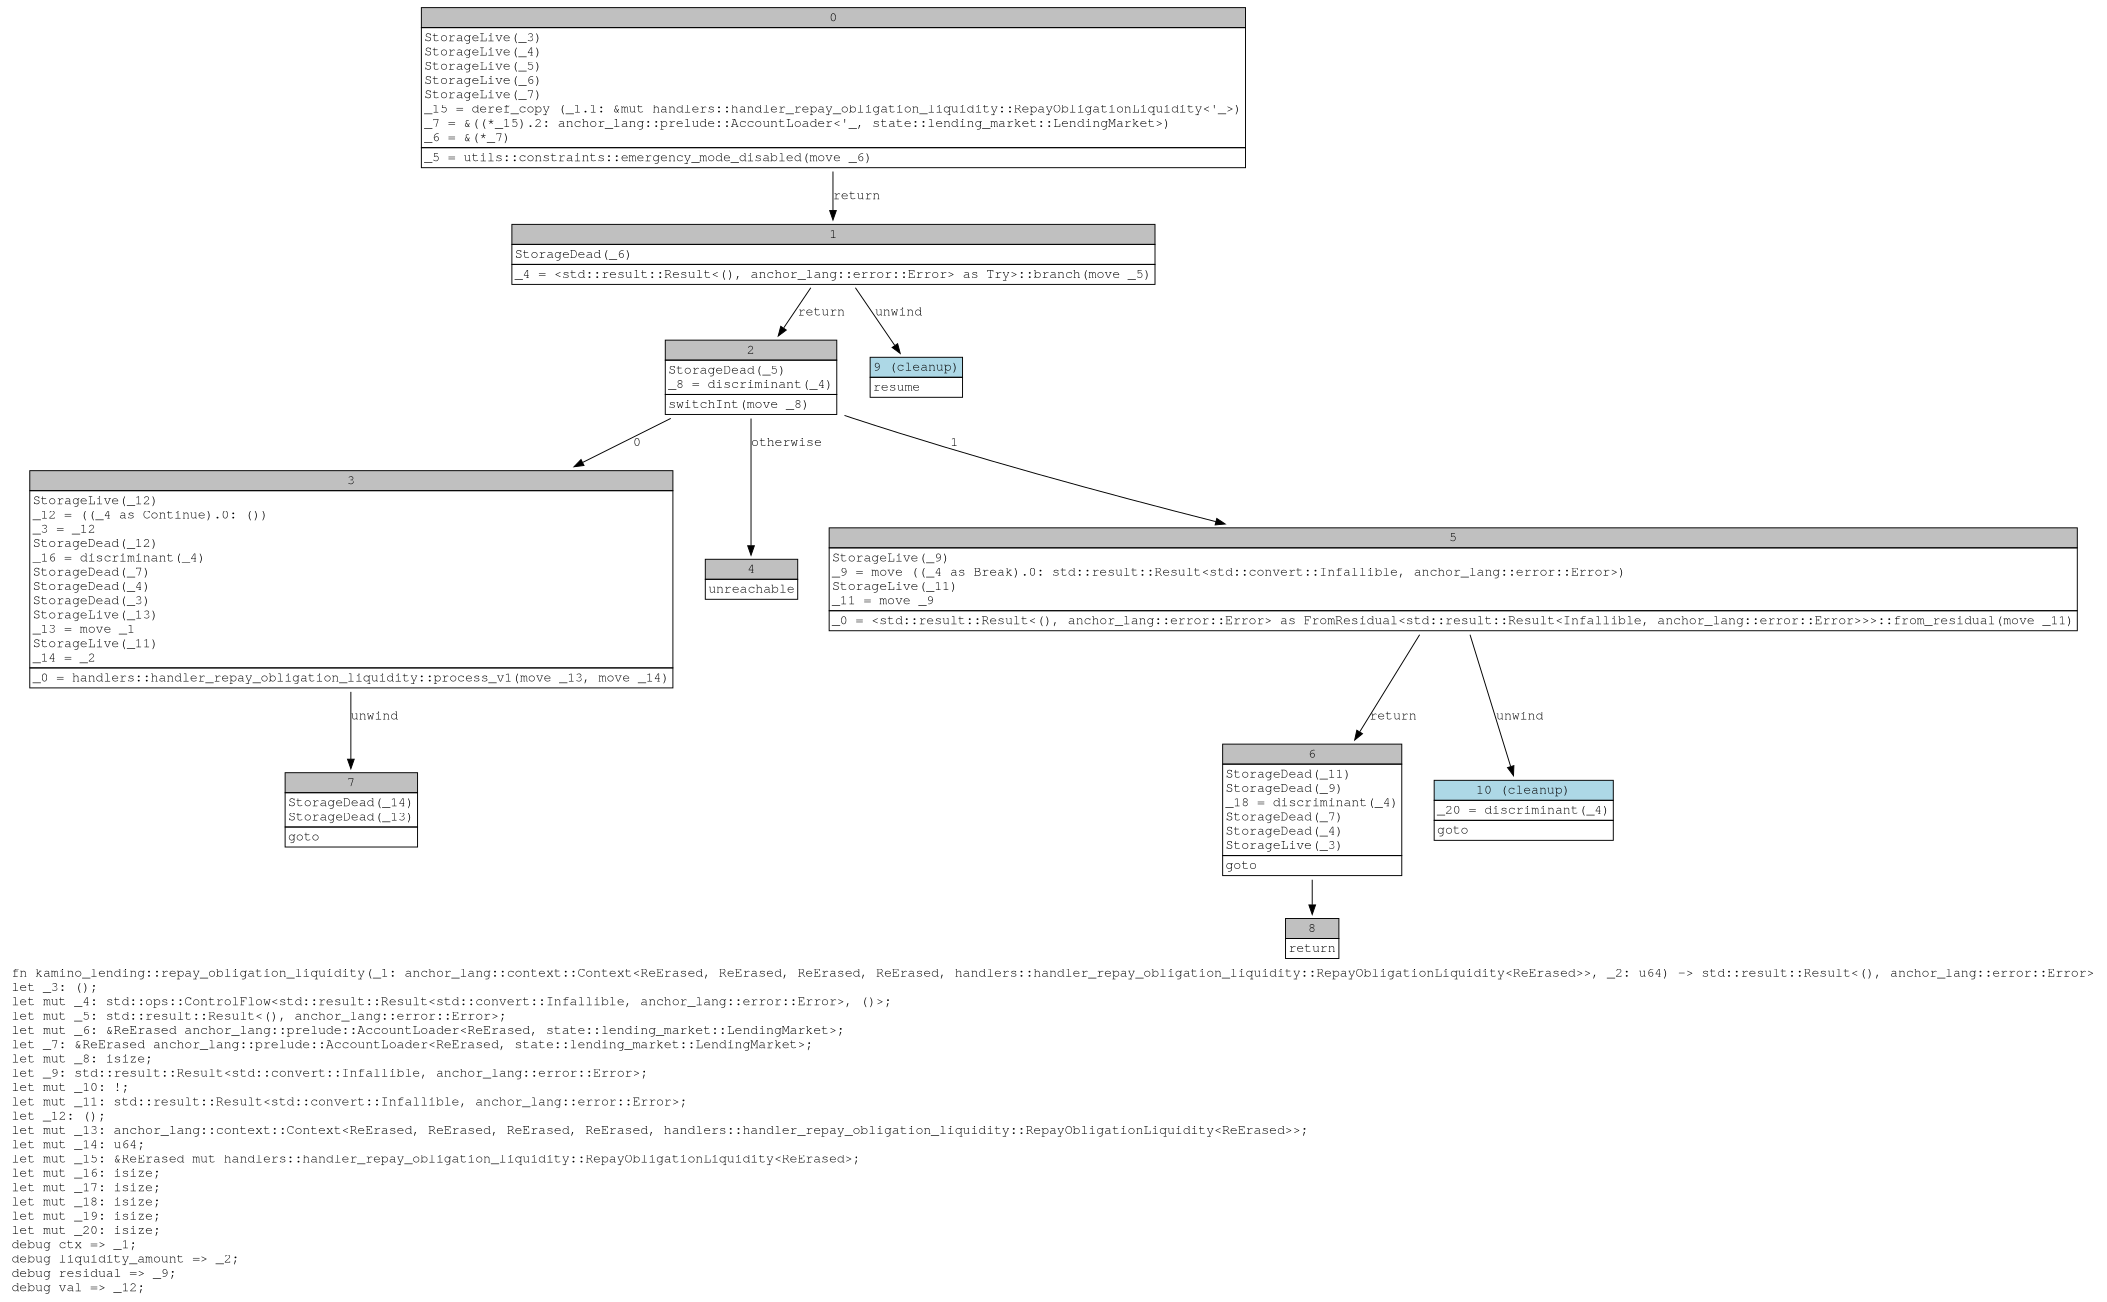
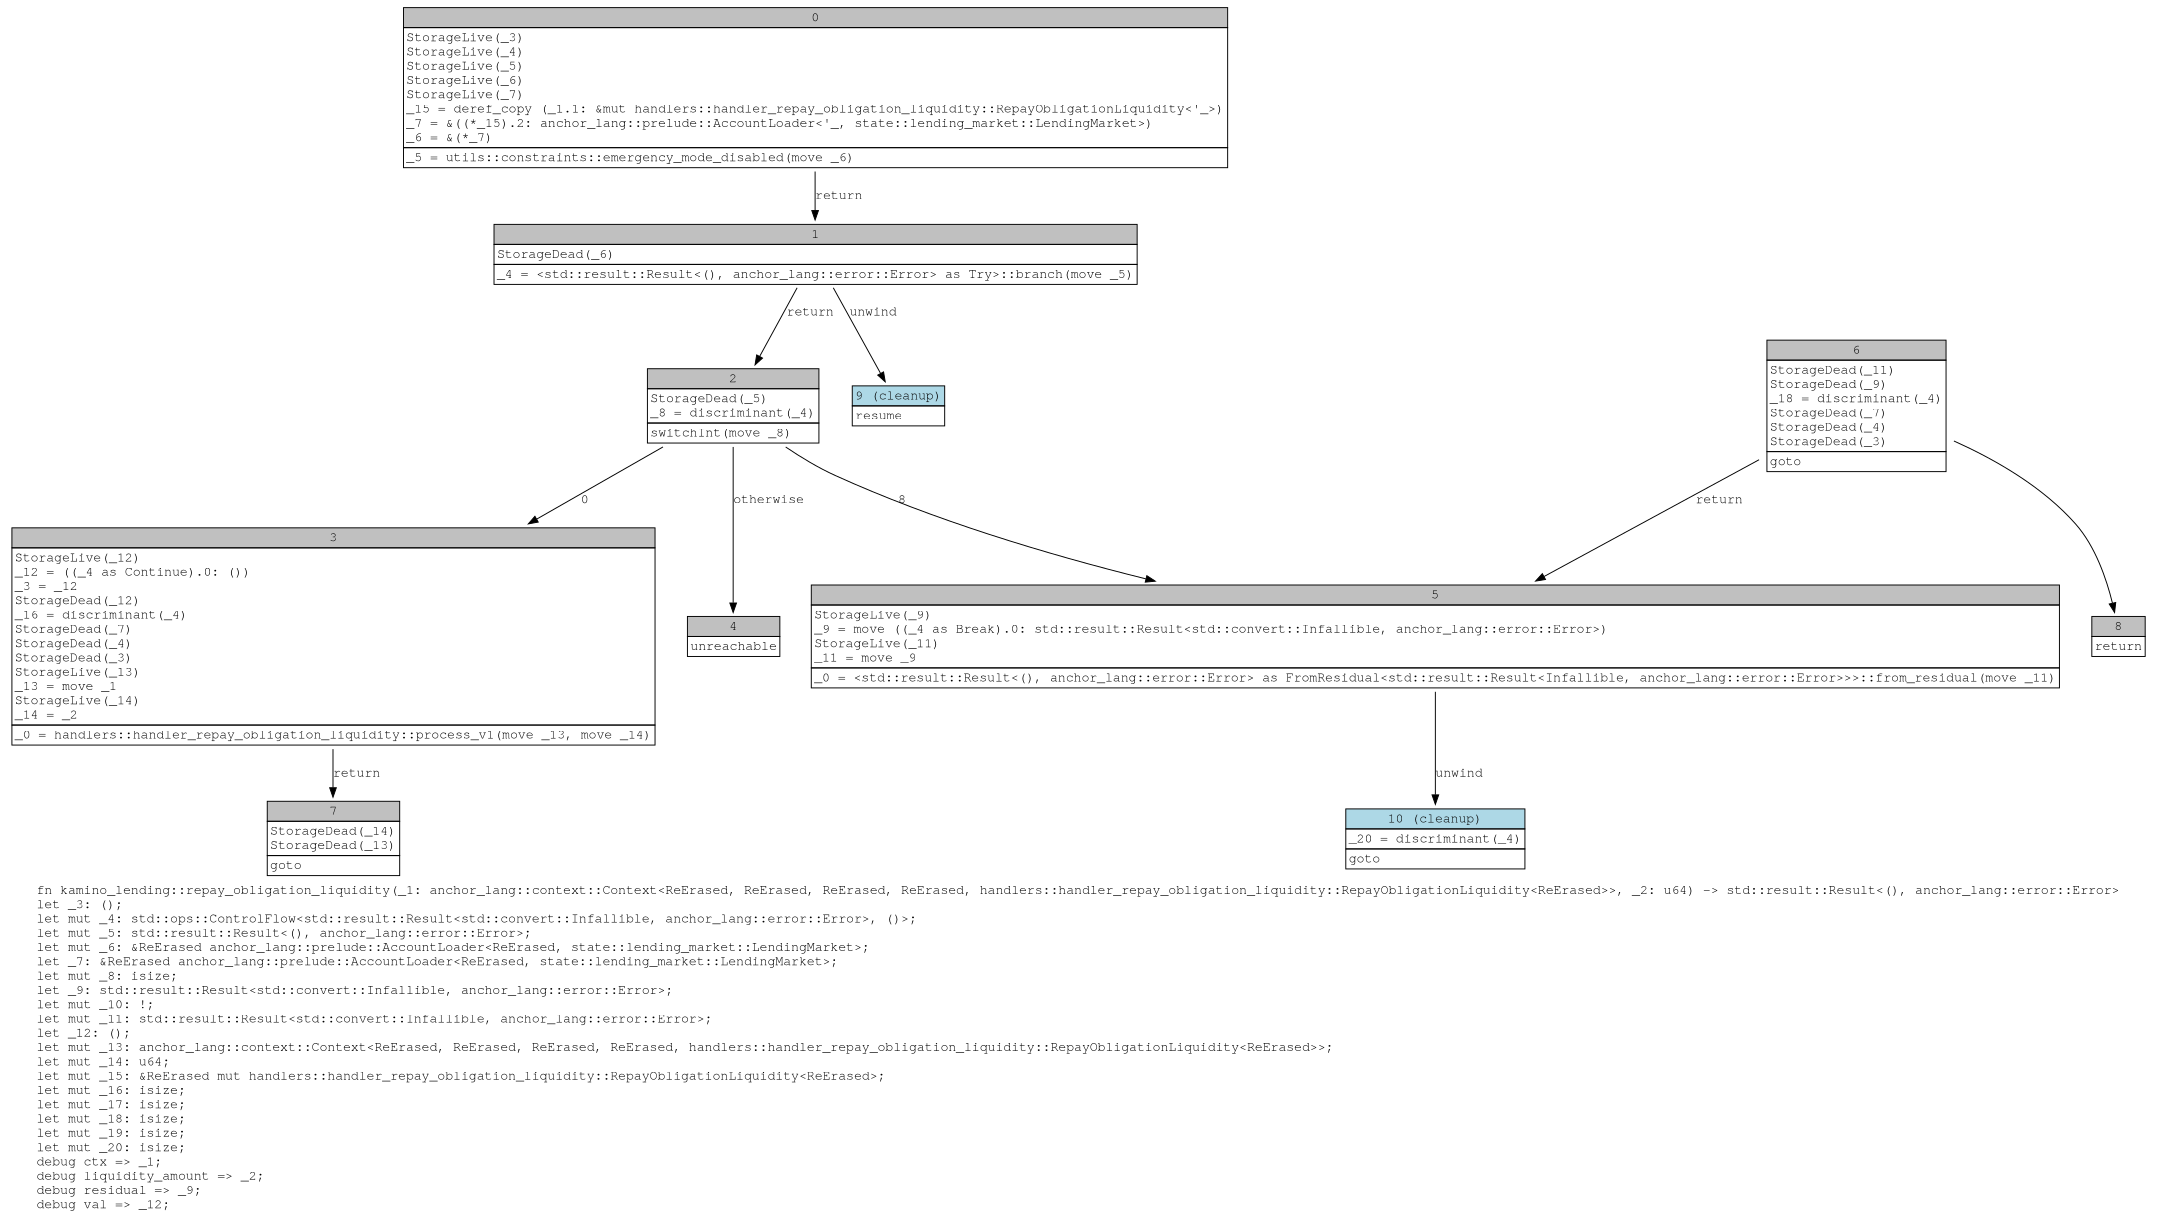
  digraph {
    fontname="Courier, monospace"
    label=<fn kamino_lending::repay_obligation_liquidity(_1: anchor_lang::context::Context&lt;ReErased, ReErased, ReErased, ReErased, handlers::handler_repay_obligation_liquidity::RepayObligationLiquidity&lt;ReErased&gt;&gt;, _2: u64) -&gt; std::result::Result&lt;(), anchor_lang::error::Error&gt;<br align="left"/>let _3: ();<br align="left"/>let mut _4: std::ops::ControlFlow&lt;std::result::Result&lt;std::convert::Infallible, anchor_lang::error::Error&gt;, ()&gt;;<br align="left"/>let mut _5: std::result::Result&lt;(), anchor_lang::error::Error&gt;;<br align="left"/>let mut _6: &amp;ReErased anchor_lang::prelude::AccountLoader&lt;ReErased, state::lending_market::LendingMarket&gt;;<br align="left"/>let _7: &amp;ReErased anchor_lang::prelude::AccountLoader&lt;ReErased, state::lending_market::LendingMarket&gt;;<br align="left"/>let mut _8: isize;<br align="left"/>let _9: std::result::Result&lt;std::convert::Infallible, anchor_lang::error::Error&gt;;<br align="left"/>let mut _10: !;<br align="left"/>let mut _11: std::result::Result&lt;std::convert::Infallible, anchor_lang::error::Error&gt;;<br align="left"/>let _12: ();<br align="left"/>let mut _13: anchor_lang::context::Context&lt;ReErased, ReErased, ReErased, ReErased, handlers::handler_repay_obligation_liquidity::RepayObligationLiquidity&lt;ReErased&gt;&gt;;<br align="left"/>let mut _14: u64;<br align="left"/>let mut _15: &amp;ReErased mut handlers::handler_repay_obligation_liquidity::RepayObligationLiquidity&lt;ReErased&gt;;<br align="left"/>let mut _16: isize;<br align="left"/>let mut _17: isize;<br align="left"/>let mut _18: isize;<br align="left"/>let mut _19: isize;<br align="left"/>let mut _20: isize;<br align="left"/>debug ctx =&gt; _1;<br align="left"/>debug liquidity_amount =&gt; _2;<br align="left"/>debug residual =&gt; _9;<br align="left"/>debug val =&gt; _12;<br align="left"/>>
    node [fontname="Courier, monospace" shape=none]
    edge [fontname="Courier, monospace"]
    n1 [label=<<table border="0" cellborder="1" cellspacing="0"><tr><td bgcolor="gray" align="center" colspan="1">0</td></tr><tr><td align="left" balign="left">StorageLive(_3)<br/>StorageLive(_4)<br/>StorageLive(_5)<br/>StorageLive(_6)<br/>StorageLive(_7)<br/>_15 = deref_copy (_1.1: &amp;mut handlers::handler_repay_obligation_liquidity::RepayObligationLiquidity&lt;'_&gt;)<br/>_7 = &amp;((*_15).2: anchor_lang::prelude::AccountLoader&lt;'_, state::lending_market::LendingMarket&gt;)<br/>_6 = &amp;(*_7)<br/></td></tr><tr><td align="left">_5 = utils::constraints::emergency_mode_disabled(move _6)</td></tr></table>>]
    n2 [label=<<table border="0" cellborder="1" cellspacing="0"><tr><td bgcolor="gray" align="center" colspan="1">1</td></tr><tr><td align="left" balign="left">StorageDead(_6)<br/></td></tr><tr><td align="left">_4 = &lt;std::result::Result&lt;(), anchor_lang::error::Error&gt; as Try&gt;::branch(move _5)</td></tr></table>>]
    n3 [label=<<table border="0" cellborder="1" cellspacing="0"><tr><td bgcolor="gray" align="center" colspan="1">2</td></tr><tr><td align="left" balign="left">StorageDead(_5)<br/>_8 = discriminant(_4)<br/></td></tr><tr><td align="left">switchInt(move _8)</td></tr></table>>]
    n4 [label=<<table border="0" cellborder="1" cellspacing="0"><tr><td bgcolor="lightblue" align="center" colspan="1">9 (cleanup)</td></tr><tr><td align="left">resume</td></tr></table>>]
-   n5 [label=<<table border="0" cellborder="1" cellspacing="0"><tr><td bgcolor="gray" align="center" colspan="1">3</td></tr><tr><td align="left" balign="left">StorageLive(_12)<br/>_12 = ((_4 as Continue).0: ())<br/>_3 = _12<br/>StorageDead(_12)<br/>_16 = discriminant(_4)<br/>StorageDead(_7)<br/>StorageDead(_4)<br/>StorageDead(_3)<br/>StorageLive(_13)<br/>_13 = move _1<br/>StorageLive(_11)<br/>_14 = _2<br/></td></tr><tr><td align="left">_0 = handlers::handler_repay_obligation_liquidity::process_v1(move _13, move _14)</td></tr></table>>]
+   n5 [label=<<table border="0" cellborder="1" cellspacing="0"><tr><td bgcolor="gray" align="center" colspan="1">3</td></tr><tr><td align="left" balign="left">StorageLive(_12)<br/>_12 = ((_4 as Continue).0: ())<br/>_3 = _12<br/>StorageDead(_12)<br/>_16 = discriminant(_4)<br/>StorageDead(_7)<br/>StorageDead(_4)<br/>StorageDead(_3)<br/>StorageLive(_13)<br/>_13 = move _1<br/>StorageLive(_14)<br/>_14 = _2<br/></td></tr><tr><td align="left">_0 = handlers::handler_repay_obligation_liquidity::process_v1(move _13, move _14)</td></tr></table>>]
    n6 [label=<<table border="0" cellborder="1" cellspacing="0"><tr><td bgcolor="gray" align="center" colspan="1">4</td></tr><tr><td align="left">unreachable</td></tr></table>>]
    n7 [label=<<table border="0" cellborder="1" cellspacing="0"><tr><td bgcolor="gray" align="center" colspan="1">5</td></tr><tr><td align="left" balign="left">StorageLive(_9)<br/>_9 = move ((_4 as Break).0: std::result::Result&lt;std::convert::Infallible, anchor_lang::error::Error&gt;)<br/>StorageLive(_11)<br/>_11 = move _9<br/></td></tr><tr><td align="left">_0 = &lt;std::result::Result&lt;(), anchor_lang::error::Error&gt; as FromResidual&lt;std::result::Result&lt;Infallible, anchor_lang::error::Error&gt;&gt;&gt;::from_residual(move _11)</td></tr></table>>]
    n8 [label=<<table border="0" cellborder="1" cellspacing="0"><tr><td bgcolor="gray" align="center" colspan="1">7</td></tr><tr><td align="left" balign="left">StorageDead(_14)<br/>StorageDead(_13)<br/></td></tr><tr><td align="left">goto</td></tr></table>>]
-   n9 [label=<<table border="0" cellborder="1" cellspacing="0"><tr><td bgcolor="gray" align="center" colspan="1">6</td></tr><tr><td align="left" balign="left">StorageDead(_11)<br/>StorageDead(_9)<br/>_18 = discriminant(_4)<br/>StorageDead(_7)<br/>StorageDead(_4)<br/>StorageLive(_3)<br/></td></tr><tr><td align="left">goto</td></tr></table>>]
+   n9 [label=<<table border="0" cellborder="1" cellspacing="0"><tr><td bgcolor="gray" align="center" colspan="1">6</td></tr><tr><td align="left" balign="left">StorageDead(_11)<br/>StorageDead(_9)<br/>_18 = discriminant(_4)<br/>StorageDead(_7)<br/>StorageDead(_4)<br/>StorageDead(_3)<br/></td></tr><tr><td align="left">goto</td></tr></table>>]
    n10 [label=<<table border="0" cellborder="1" cellspacing="0"><tr><td bgcolor="lightblue" align="center" colspan="1">10 (cleanup)</td></tr><tr><td align="left" balign="left">_20 = discriminant(_4)<br/></td></tr><tr><td align="left">goto</td></tr></table>>]
    n11 [label=<<table border="0" cellborder="1" cellspacing="0"><tr><td bgcolor="gray" align="center" colspan="1">8</td></tr><tr><td align="left">return</td></tr></table>>]
    n1 -> n2 [label=return]
    n2 -> n3 [label=return]
    n2 -> n4 [label=unwind]
    n3 -> n5 [label=0]
    n3 -> n6 [label=otherwise]
-   n3 -> n7 [label=1]
-   n5 -> n8 [label=unwind]
-   n7 -> n9 [label=return]
+   n3 -> n7 [label=8]
+   n5 -> n8 [label=return]
+   n9 -> n7 [label=return]
    n7 -> n10 [label=unwind]
    n9 -> n11
  }
